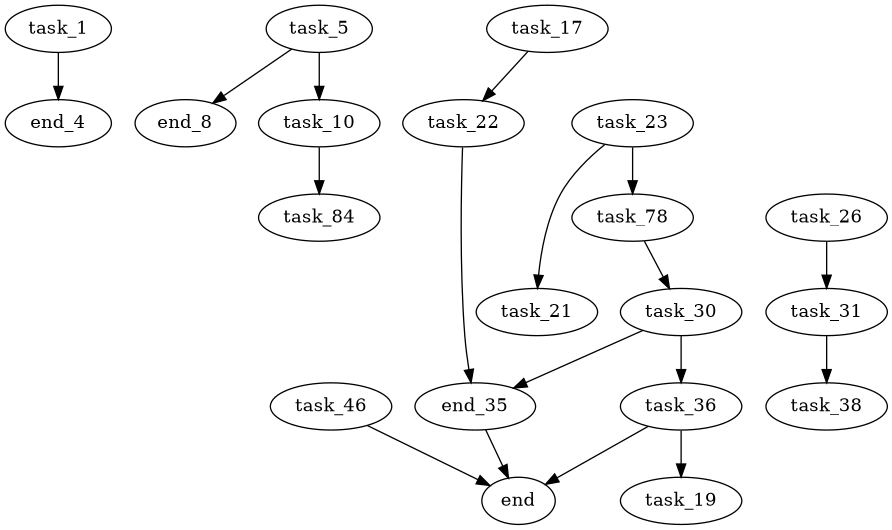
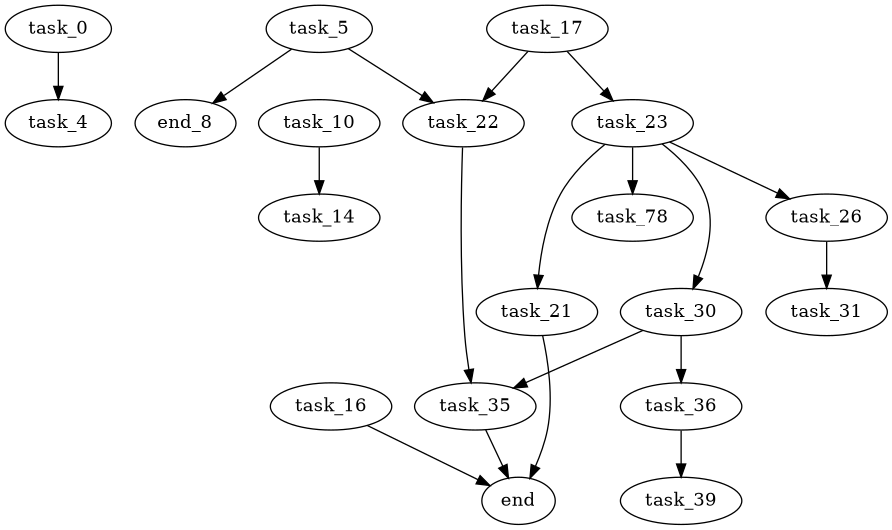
  digraph {
-   task_1
-   task_4 [label=end_4]
+   task_1 [label=task_0]
+   task_4
    n3 [label=end_8]
    task_5
    task_10
-   task_14 [label=task_84]
-   task_16 [label=task_46]
+   task_14
+   task_16
    end
    task_17
    task_22
    task_23
    task_21
-   task_35 [label=end_35]
+   task_35
    task_26
    n15 [label=task_78]
    n16 [label=task_31]
    task_30
-   task_38
    task_36
-   task_39 [label=task_19]
+   task_39
    task_1 -> task_4
    task_5 -> n3
-   task_5 -> task_10
+   task_5 -> task_22
    task_10 -> task_14
    task_16 -> end
    task_17 -> task_22
+   task_17 -> task_23
    task_22 -> task_35
    task_23 -> task_21
+   task_23 -> task_26
    task_23 -> n15
-   task_36 -> end
+   task_21 -> end
    task_35 -> end
    task_26 -> n16
-   n15 -> task_30
-   n16 -> task_38
+   task_23 -> task_30
    task_30 -> task_35
    task_30 -> task_36
    task_36 -> task_39
  }
